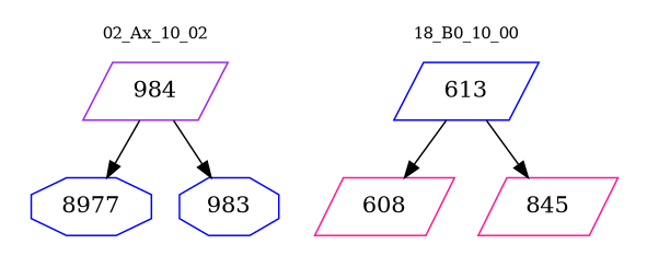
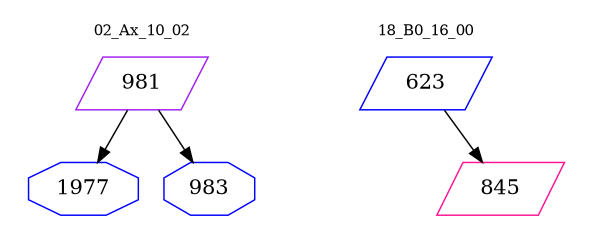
  digraph {
    node [color=blue shape=parallelogram]
    edge [color=black]
-   n1 [color=purple label=984]
-   n2 [label=8977 shape=octagon]
+   n1 [color=purple label=981]
+   n2 [label=1977 shape=octagon]
    n3 [label=983 shape=octagon]
-   n4 [label=613]
-   n5 [color=deeppink label=608]
+   n4 [label=623]
    n6 [color=deeppink label=845]
    subgraph cluster_1 {
      color=white
      fontsize=10
      label="02_Ax_10_02"
      n1
      n2
      n3
    }
    subgraph cluster_2 {
      color=white
      fontsize=10
-     label="18_B0_10_00"
+     label="18_B0_16_00"
      n4
-     n5
      n6
    }
    n1 -> n2
    n1 -> n3
-   n4 -> n5
    n4 -> n6
  }
